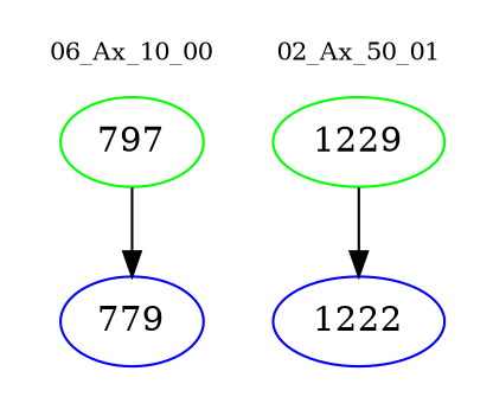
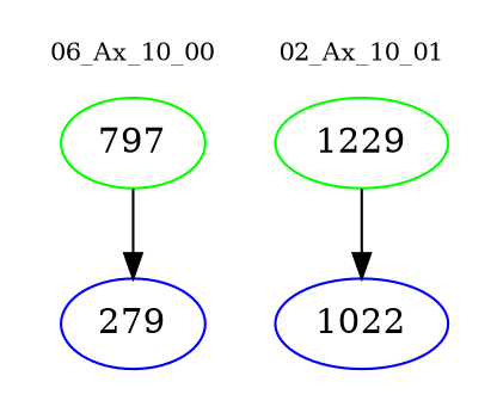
  digraph {
    node [color=green]
    edge [color=black]
    n1 [label=797]
-   n2 [color=blue label=779]
+   n2 [color=blue label=279]
    n3 [label=1229]
-   n4 [color=blue label=1222]
+   n4 [color=blue label=1022]
    subgraph cluster_1 {
      color=white
      fontsize=10
      label="06_Ax_10_00"
      n1
      n2
    }
    subgraph cluster_2 {
      color=white
      fontsize=10
-     label="02_Ax_50_01"
+     label="02_Ax_10_01"
      n3
      n4
    }
    n1 -> n2
    n3 -> n4
  }
